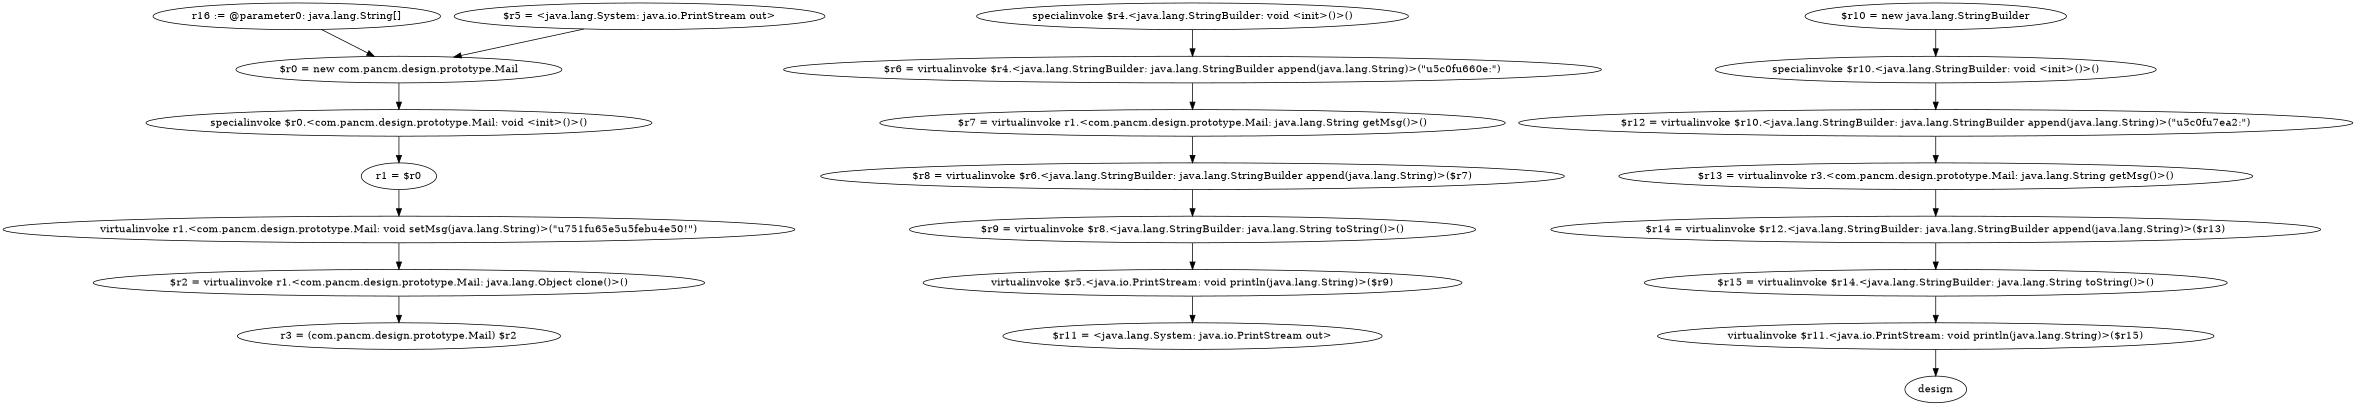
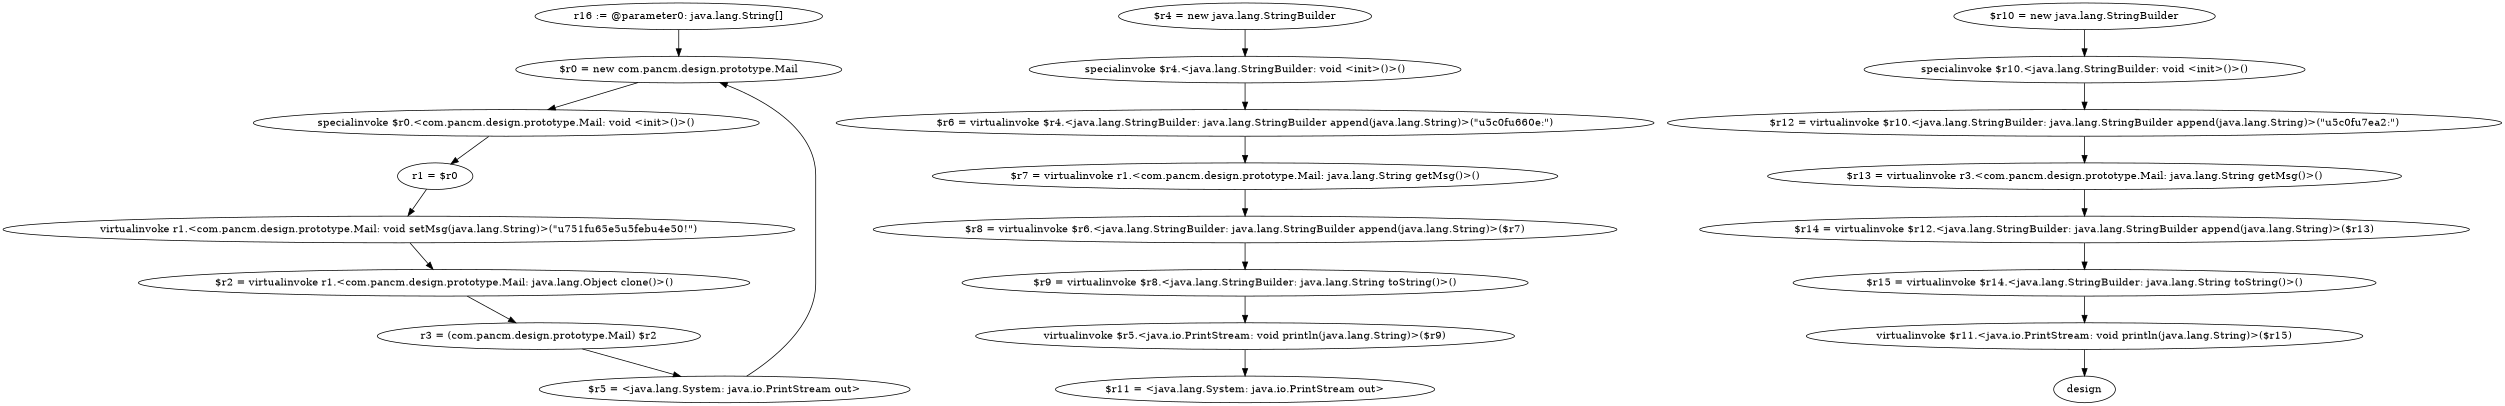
  digraph {
    "r16 := @parameter0: java.lang.String[]"
    "$r0 = new com.pancm.design.prototype.Mail"
    "specialinvoke $r0.<com.pancm.design.prototype.Mail: void <init>()>()"
    "r1 = $r0"
    "virtualinvoke r1.<com.pancm.design.prototype.Mail: void setMsg(java.lang.String)>(\"\u751f\u65e5\u5feb\u4e50!\")"
    "$r2 = virtualinvoke r1.<com.pancm.design.prototype.Mail: java.lang.Object clone()>()"
    "r3 = (com.pancm.design.prototype.Mail) $r2"
    "$r5 = <java.lang.System: java.io.PrintStream out>"
+   "$r4 = new java.lang.StringBuilder"
    "specialinvoke $r4.<java.lang.StringBuilder: void <init>()>()"
    "$r6 = virtualinvoke $r4.<java.lang.StringBuilder: java.lang.StringBuilder append(java.lang.String)>(\"\u5c0f\u660e:\")"
    "$r7 = virtualinvoke r1.<com.pancm.design.prototype.Mail: java.lang.String getMsg()>()"
    "$r8 = virtualinvoke $r6.<java.lang.StringBuilder: java.lang.StringBuilder append(java.lang.String)>($r7)"
    "$r9 = virtualinvoke $r8.<java.lang.StringBuilder: java.lang.String toString()>()"
    "virtualinvoke $r5.<java.io.PrintStream: void println(java.lang.String)>($r9)"
    "$r11 = <java.lang.System: java.io.PrintStream out>"
    "$r10 = new java.lang.StringBuilder"
    "specialinvoke $r10.<java.lang.StringBuilder: void <init>()>()"
    "$r12 = virtualinvoke $r10.<java.lang.StringBuilder: java.lang.StringBuilder append(java.lang.String)>(\"\u5c0f\u7ea2:\")"
    "$r13 = virtualinvoke r3.<com.pancm.design.prototype.Mail: java.lang.String getMsg()>()"
    "$r14 = virtualinvoke $r12.<java.lang.StringBuilder: java.lang.StringBuilder append(java.lang.String)>($r13)"
    "$r15 = virtualinvoke $r14.<java.lang.StringBuilder: java.lang.String toString()>()"
    "virtualinvoke $r11.<java.io.PrintStream: void println(java.lang.String)>($r15)"
    n24 [label=design]
    "r16 := @parameter0: java.lang.String[]" -> "$r0 = new com.pancm.design.prototype.Mail"
    "$r0 = new com.pancm.design.prototype.Mail" -> "specialinvoke $r0.<com.pancm.design.prototype.Mail: void <init>()>()"
    "specialinvoke $r0.<com.pancm.design.prototype.Mail: void <init>()>()" -> "r1 = $r0"
    "r1 = $r0" -> "virtualinvoke r1.<com.pancm.design.prototype.Mail: void setMsg(java.lang.String)>(\"\u751f\u65e5\u5feb\u4e50!\")"
    "virtualinvoke r1.<com.pancm.design.prototype.Mail: void setMsg(java.lang.String)>(\"\u751f\u65e5\u5feb\u4e50!\")" -> "$r2 = virtualinvoke r1.<com.pancm.design.prototype.Mail: java.lang.Object clone()>()"
    "$r2 = virtualinvoke r1.<com.pancm.design.prototype.Mail: java.lang.Object clone()>()" -> "r3 = (com.pancm.design.prototype.Mail) $r2"
+   "r3 = (com.pancm.design.prototype.Mail) $r2" -> "$r5 = <java.lang.System: java.io.PrintStream out>"
    "$r5 = <java.lang.System: java.io.PrintStream out>" -> "$r0 = new com.pancm.design.prototype.Mail"
+   "$r4 = new java.lang.StringBuilder" -> "specialinvoke $r4.<java.lang.StringBuilder: void <init>()>()"
    "specialinvoke $r4.<java.lang.StringBuilder: void <init>()>()" -> "$r6 = virtualinvoke $r4.<java.lang.StringBuilder: java.lang.StringBuilder append(java.lang.String)>(\"\u5c0f\u660e:\")"
    "$r6 = virtualinvoke $r4.<java.lang.StringBuilder: java.lang.StringBuilder append(java.lang.String)>(\"\u5c0f\u660e:\")" -> "$r7 = virtualinvoke r1.<com.pancm.design.prototype.Mail: java.lang.String getMsg()>()"
    "$r7 = virtualinvoke r1.<com.pancm.design.prototype.Mail: java.lang.String getMsg()>()" -> "$r8 = virtualinvoke $r6.<java.lang.StringBuilder: java.lang.StringBuilder append(java.lang.String)>($r7)"
    "$r8 = virtualinvoke $r6.<java.lang.StringBuilder: java.lang.StringBuilder append(java.lang.String)>($r7)" -> "$r9 = virtualinvoke $r8.<java.lang.StringBuilder: java.lang.String toString()>()"
    "$r9 = virtualinvoke $r8.<java.lang.StringBuilder: java.lang.String toString()>()" -> "virtualinvoke $r5.<java.io.PrintStream: void println(java.lang.String)>($r9)"
    "virtualinvoke $r5.<java.io.PrintStream: void println(java.lang.String)>($r9)" -> "$r11 = <java.lang.System: java.io.PrintStream out>"
    "$r10 = new java.lang.StringBuilder" -> "specialinvoke $r10.<java.lang.StringBuilder: void <init>()>()"
    "specialinvoke $r10.<java.lang.StringBuilder: void <init>()>()" -> "$r12 = virtualinvoke $r10.<java.lang.StringBuilder: java.lang.StringBuilder append(java.lang.String)>(\"\u5c0f\u7ea2:\")"
    "$r12 = virtualinvoke $r10.<java.lang.StringBuilder: java.lang.StringBuilder append(java.lang.String)>(\"\u5c0f\u7ea2:\")" -> "$r13 = virtualinvoke r3.<com.pancm.design.prototype.Mail: java.lang.String getMsg()>()"
    "$r13 = virtualinvoke r3.<com.pancm.design.prototype.Mail: java.lang.String getMsg()>()" -> "$r14 = virtualinvoke $r12.<java.lang.StringBuilder: java.lang.StringBuilder append(java.lang.String)>($r13)"
    "$r14 = virtualinvoke $r12.<java.lang.StringBuilder: java.lang.StringBuilder append(java.lang.String)>($r13)" -> "$r15 = virtualinvoke $r14.<java.lang.StringBuilder: java.lang.String toString()>()"
    "$r15 = virtualinvoke $r14.<java.lang.StringBuilder: java.lang.String toString()>()" -> "virtualinvoke $r11.<java.io.PrintStream: void println(java.lang.String)>($r15)"
    "virtualinvoke $r11.<java.io.PrintStream: void println(java.lang.String)>($r15)" -> n24
  }
